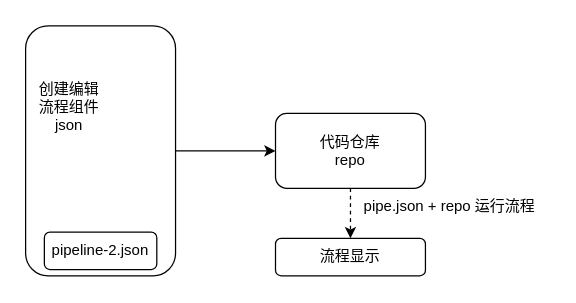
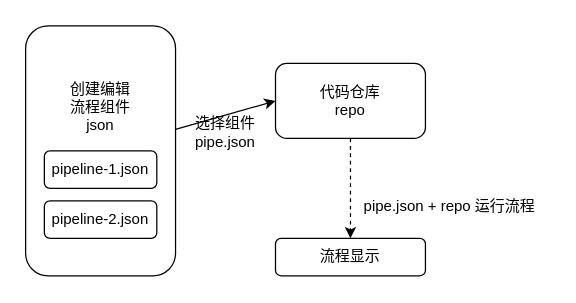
  <mxCell id="0" />
  <mxCell id="1" parent="0" />
  <mxCell id="2" style="edgeStyle=none;html=1;entryX=0;entryY=0.5;entryDx=0;entryDy=0;" edge="1" parent="1" source="3" target="7"><mxGeometry relative="1" as="geometry" /></mxCell>
  <mxCell id="3" value="" style="rounded=1;whiteSpace=wrap;html=1;" vertex="1" parent="1"><mxGeometry x="20" y="20" width="120" height="200" as="geometry" /></mxCell>
- <mxCell id="5" value="pipeline-2.json" style="rounded=1;whiteSpace=wrap;html=1;" vertex="1" parent="1"><mxGeometry x="35" y="185" width="90" height="30" as="geometry" /></mxCell>
+ <mxCell id="4" value="pipeline-1.json" style="rounded=1;whiteSpace=wrap;html=1;" vertex="1" parent="1"><mxGeometry x="35" y="120" width="90" height="30" as="geometry" /></mxCell>
+ <mxCell id="5" value="pipeline-2.json" style="rounded=1;whiteSpace=wrap;html=1;" vertex="1" parent="1"><mxGeometry x="35" y="160" width="90" height="30" as="geometry" /></mxCell>
  <mxCell id="6" style="edgeStyle=none;html=1;entryX=0.5;entryY=0;entryDx=0;entryDy=0;dashed=1;" edge="1" parent="1" source="7" target="10"><mxGeometry relative="1" as="geometry" /></mxCell>
- <mxCell id="7" value="代码仓库&lt;br&gt;repo" style="rounded=1;whiteSpace=wrap;html=1;" vertex="1" parent="1"><mxGeometry x="220" y="90" width="120" height="60" as="geometry" /></mxCell>
- <mxCell id="9" value="创建编辑&lt;br&gt;流程组件json" style="text;html=1;strokeColor=none;fillColor=none;align=center;verticalAlign=middle;whiteSpace=wrap;rounded=0;" vertex="1" parent="1"><mxGeometry x="25" y="70" width="60" height="30" as="geometry" /></mxCell>
+ <mxCell id="7" value="代码仓库&lt;br&gt;repo" style="rounded=1;whiteSpace=wrap;html=1;" vertex="1" parent="1"><mxGeometry x="220" y="50" width="120" height="60" as="geometry" /></mxCell>
+ <mxCell id="8" value="选择组件&lt;br&gt;pipe.json" style="text;html=1;strokeColor=none;fillColor=none;align=center;verticalAlign=middle;whiteSpace=wrap;rounded=0;" vertex="1" parent="1"><mxGeometry x="150" y="90" width="60" height="30" as="geometry" /></mxCell>
+ <mxCell id="9" value="创建编辑&lt;br&gt;流程组件json" style="text;html=1;strokeColor=none;fillColor=none;align=center;verticalAlign=middle;whiteSpace=wrap;rounded=0;" vertex="1" parent="1"><mxGeometry x="50" y="70" width="60" height="30" as="geometry" /></mxCell>
  <mxCell id="10" value="流程显示" style="rounded=1;whiteSpace=wrap;html=1;" vertex="1" parent="1"><mxGeometry x="220" y="190" width="120" height="30" as="geometry" /></mxCell>
  <mxCell id="11" value="pipe.json + repo 运行流程" style="text;html=1;strokeColor=none;fillColor=none;align=left;verticalAlign=middle;whiteSpace=wrap;rounded=0;" vertex="1" parent="1"><mxGeometry x="289" y="150" width="150" height="30" as="geometry" /></mxCell>
